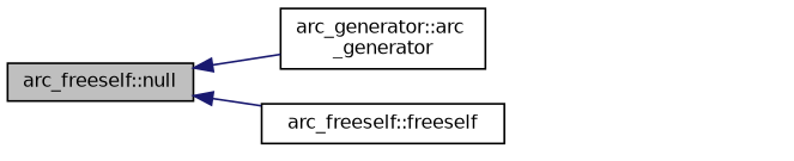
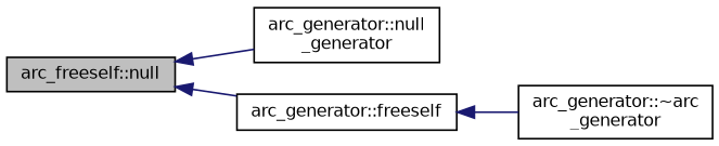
  digraph {
    rankdir=LR
    node [color=black fillcolor=white fontname=Helvetica fontsize=10 shape=record style=filled]
    edge [color=midnightblue dir=back fontname=Helvetica fontsize=10 labelfontname=Helvetica labelfontsize=10 style=solid]
    n1 [fillcolor=grey75 fontcolor=black height=0.2 label="arc_freeself::null" width=0.4]
-   n2 [height=0.2 label="arc_generator::arc\l_generator" width=0.4]
-   n3 [height=0.2 label="arc_freeself::freeself" width=0.4]
+   n2 [height=0.2 label="arc_generator::null\l_generator" width=0.4]
+   n3 [height=0.2 label="arc_generator::freeself" width=0.4]
+   n4 [height=0.2 label="arc_generator::~arc\l_generator" width=0.4]
    n1 -> n2
    n1 -> n3
+   n3 -> n4
  }
